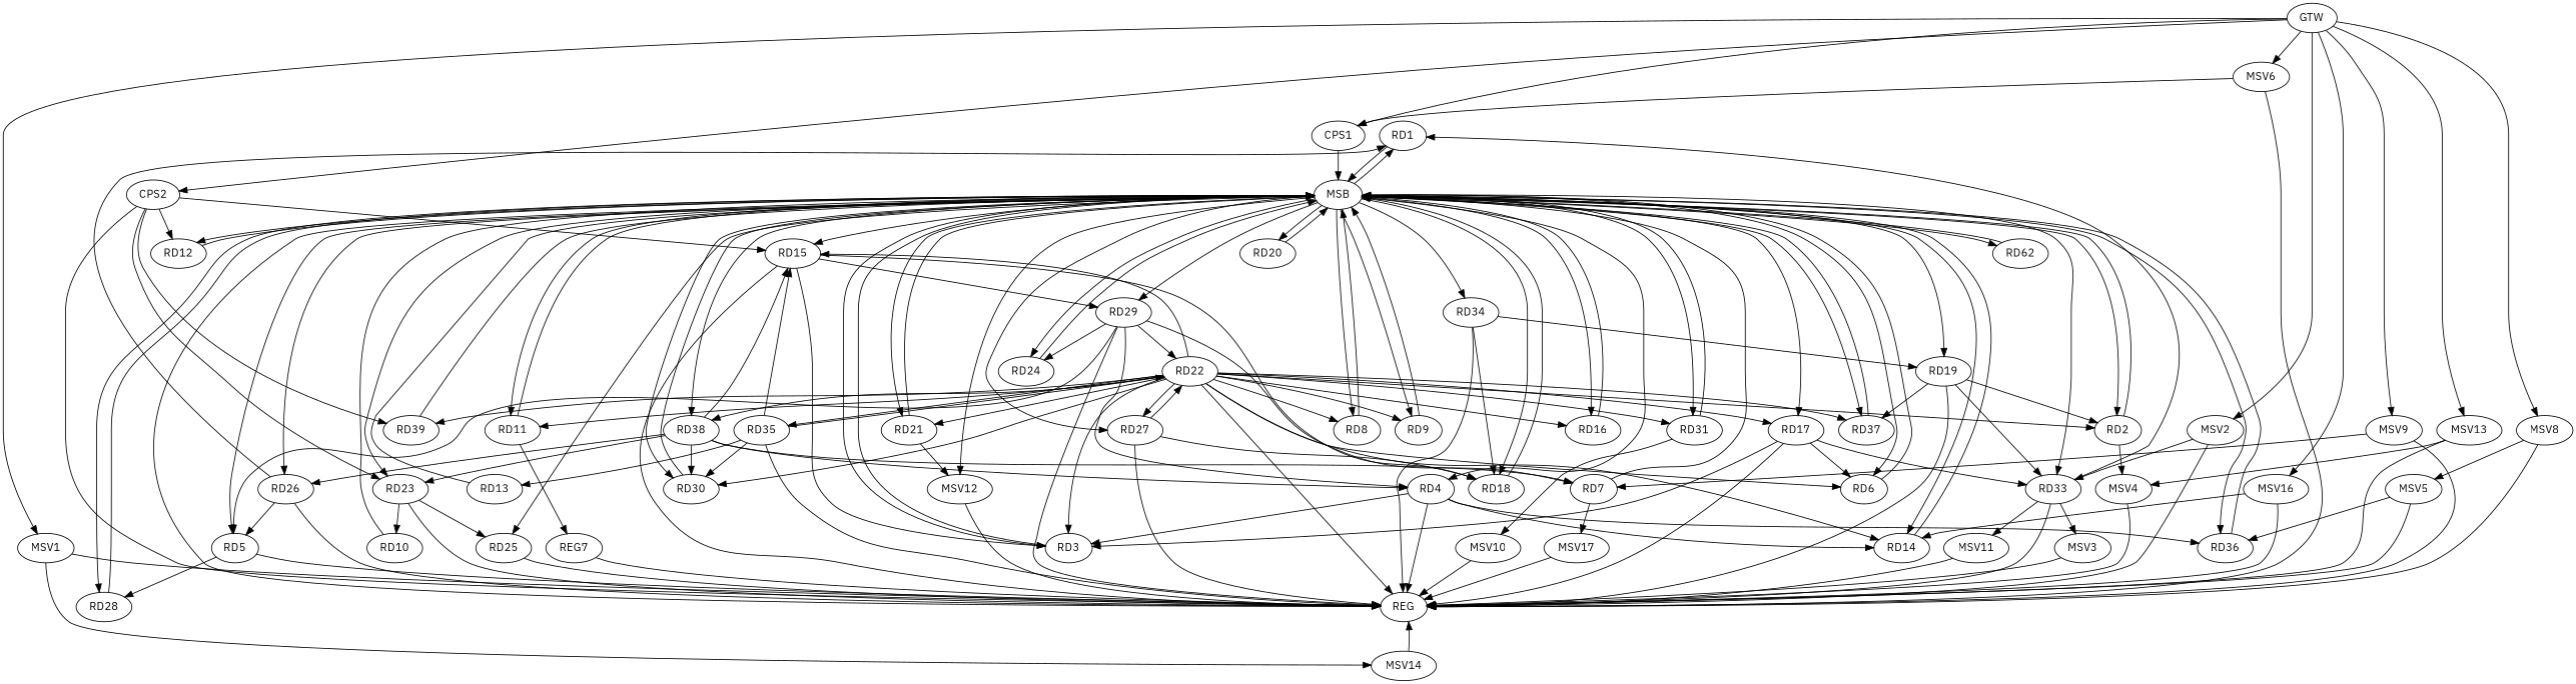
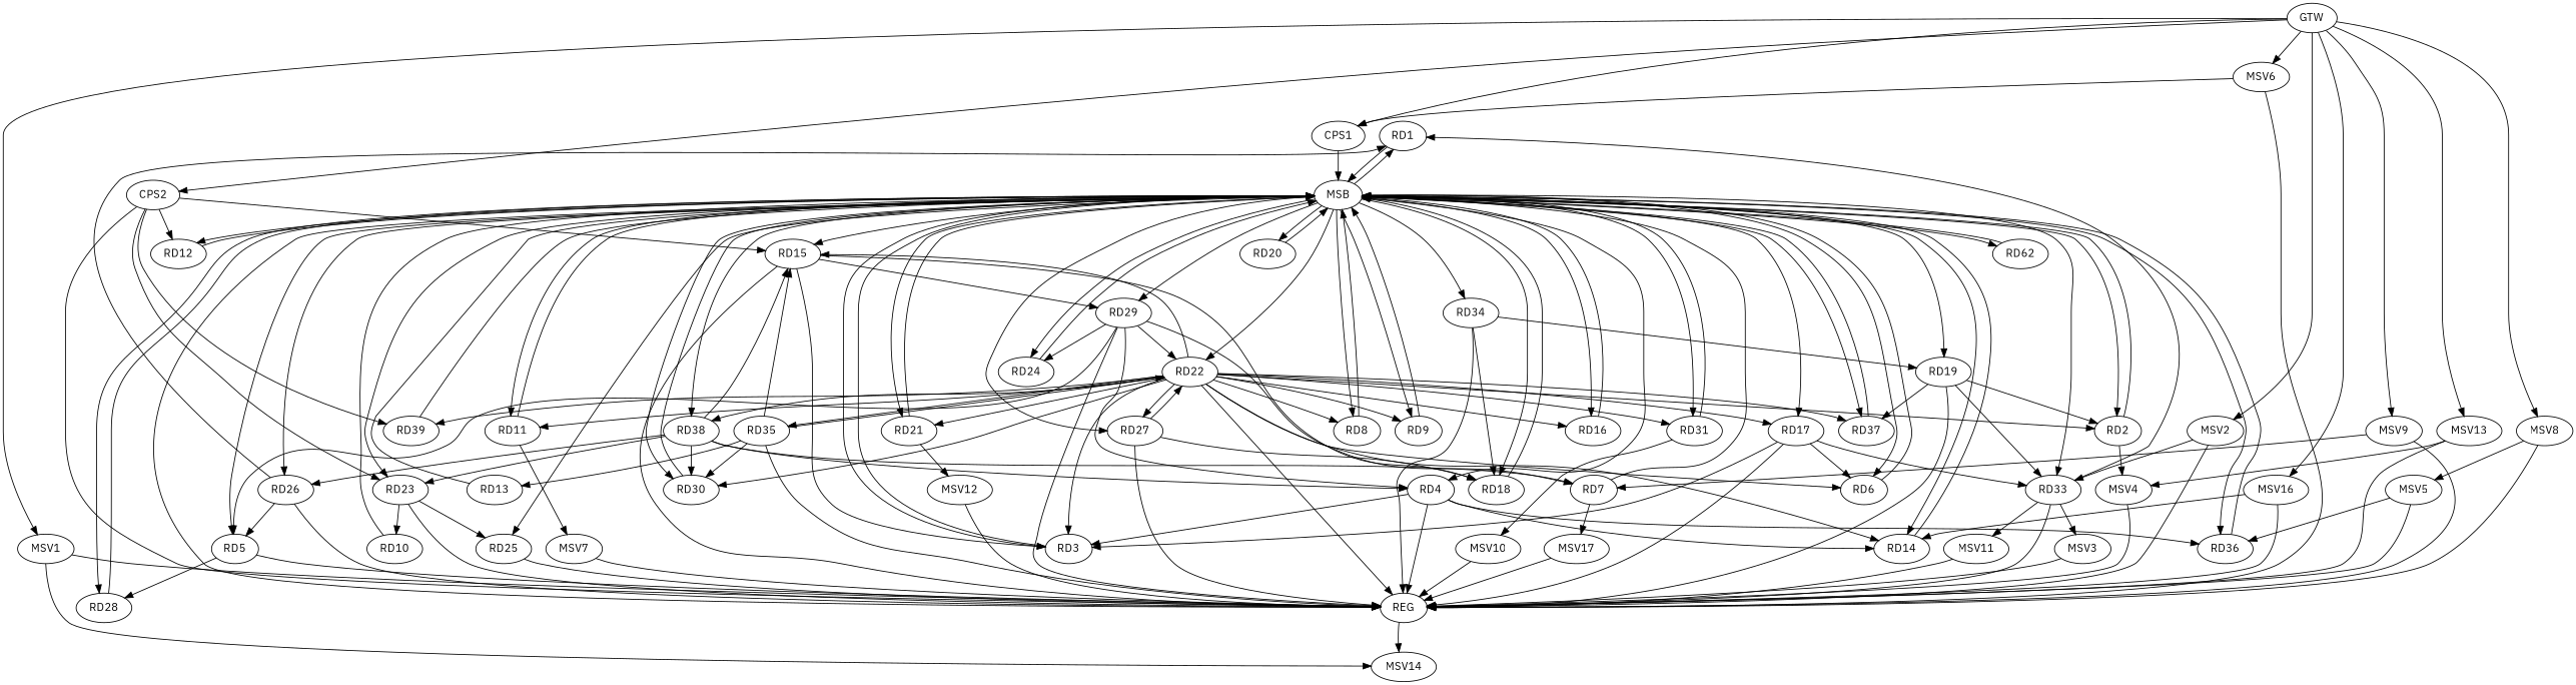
  strict digraph {
    fontname="IBM Plex Sans"
    node [fontname="IBM Plex Sans"]
    edge [fontname="IBM Plex Sans"]
    n1 [label=RD1]
    n2 [label=MSB]
    n3 [label=RD2]
    n4 [label=RD3]
    n5 [label=RD4]
    n6 [label=RD14]
    n7 [label=RD36]
    n8 [label=REG]
    n9 [label=RD5]
    n10 [label=RD28]
    n11 [label=RD6]
    n12 [label=RD8]
    n13 [label=RD9]
    n14 [label=RD11]
    n15 [label=RD12]
    n16 [label=RD15]
    n17 [label=RD18]
    n18 [label=RD29]
    n19 [label=RD16]
    n20 [label=RD17]
    n21 [label=RD33]
    n22 [label=RD19]
    n23 [label=RD37]
    n24 [label=RD20]
    n25 [label=RD21]
    n26 [label=RD22]
    n27 [label=RD27]
    n28 [label=RD30]
    n29 [label=RD31]
    n30 [label=RD38]
    n31 [label=RD23]
    n32 [label=RD25]
    n33 [label=RD24]
    n34 [label=RD26]
    n35 [label=RD62]
    n36 [label=RD34]
    n37 [label=MSV4]
    n38 [label=RD7]
    n39 [label=MSV17]
    n40 [label=RD10]
-   n41 [label=REG7]
+   n41 [label=MSV7]
    n42 [label=RD13]
    n43 [label=MSV3]
    n44 [label=MSV11]
    n45 [label=MSV12]
    n46 [label=RD35]
    n47 [label=RD39]
    n48 [label=MSV10]
    n49 [label=CPS1]
    n50 [label=CPS2]
    n51 [label=GTW]
    n52 [label=MSV1]
    n53 [label=MSV2]
    n54 [label=MSV6]
    n55 [label=MSV8]
    n56 [label=MSV9]
    n57 [label=MSV13]
    n58 [label=MSV16]
    n59 [label=MSV14]
    n60 [label=MSV5]
    n1 -> n2
    n2 -> n1
    n2 -> n3
    n2 -> n4
    n2 -> n5
    n2 -> n6
    n2 -> n7
    n2 -> n8
    n2 -> n9
    n2 -> n10
    n2 -> n11
    n2 -> n12
    n2 -> n13
    n2 -> n14
    n2 -> n15
    n2 -> n16
    n2 -> n17
    n2 -> n18
    n2 -> n19
    n2 -> n20
    n2 -> n21
    n2 -> n22
    n2 -> n23
    n2 -> n24
    n2 -> n25
-   n2 -> n45
+   n2 -> n26
    n2 -> n27
    n2 -> n28
    n2 -> n29
    n2 -> n30
    n2 -> n31
    n2 -> n32
    n2 -> n33
    n2 -> n34
    n2 -> n35
    n2 -> n36
    n3 -> n2
    n3 -> n37
    n4 -> n2
    n5 -> n4
    n5 -> n6
    n5 -> n7
    n5 -> n8
    n6 -> n2
    n7 -> n2
    n9 -> n8
    n9 -> n10
    n10 -> n2
    n11 -> n2
    n12 -> n2
    n13 -> n2
    n14 -> n2
    n14 -> n41
    n15 -> n2
    n16 -> n4
    n16 -> n8
    n16 -> n17
    n16 -> n18
    n17 -> n2
    n18 -> n5
    n18 -> n8
    n18 -> n9
    n18 -> n26
    n18 -> n33
    n18 -> n38
    n19 -> n2
    n20 -> n4
    n20 -> n8
    n20 -> n11
    n20 -> n21
    n21 -> n1
    n21 -> n8
    n21 -> n43
    n21 -> n44
    n22 -> n3
    n22 -> n8
    n22 -> n21
    n22 -> n23
    n23 -> n2
    n24 -> n2
    n25 -> n2
    n25 -> n45
    n26 -> n3
    n26 -> n4
    n26 -> n6
    n26 -> n8
    n26 -> n11
    n26 -> n12
    n26 -> n13
    n26 -> n14
    n26 -> n16
    n26 -> n19
    n26 -> n20
    n26 -> n23
    n26 -> n25
    n26 -> n27
    n26 -> n28
    n26 -> n29
    n26 -> n30
    n26 -> n46
    n26 -> n47
    n27 -> n8
    n27 -> n17
    n27 -> n26
    n28 -> n2
    n29 -> n2
    n29 -> n48
    n30 -> n5
    n30 -> n16
    n30 -> n28
    n30 -> n31
    n30 -> n34
    n30 -> n38
    n31 -> n8
    n31 -> n32
    n31 -> n40
    n32 -> n8
    n33 -> n2
    n34 -> n1
    n34 -> n8
    n34 -> n9
    n35 -> n2
    n36 -> n8
    n36 -> n17
    n36 -> n22
    n37 -> n8
    n38 -> n2
    n38 -> n39
    n39 -> n8
    n40 -> n2
    n41 -> n8
    n42 -> n2
    n43 -> n8
    n44 -> n8
    n45 -> n8
    n46 -> n8
    n46 -> n16
    n46 -> n26
    n46 -> n28
    n46 -> n42
    n47 -> n2
    n48 -> n8
    n49 -> n2
    n50 -> n8
    n50 -> n15
    n50 -> n16
    n50 -> n31
    n50 -> n47
    n51 -> n49
    n51 -> n50
    n51 -> n52
    n51 -> n53
    n51 -> n54
    n51 -> n55
    n51 -> n56
    n51 -> n57
    n51 -> n58
    n52 -> n8
    n52 -> n59
    n53 -> n8
    n53 -> n21
    n54 -> n8
    n54 -> n49
    n55 -> n8
    n55 -> n60
    n56 -> n8
    n56 -> n38
    n57 -> n8
    n57 -> n37
    n58 -> n6
    n58 -> n8
-   n59 -> n8
+   n8 -> n59
    n60 -> n7
    n60 -> n8
  }
